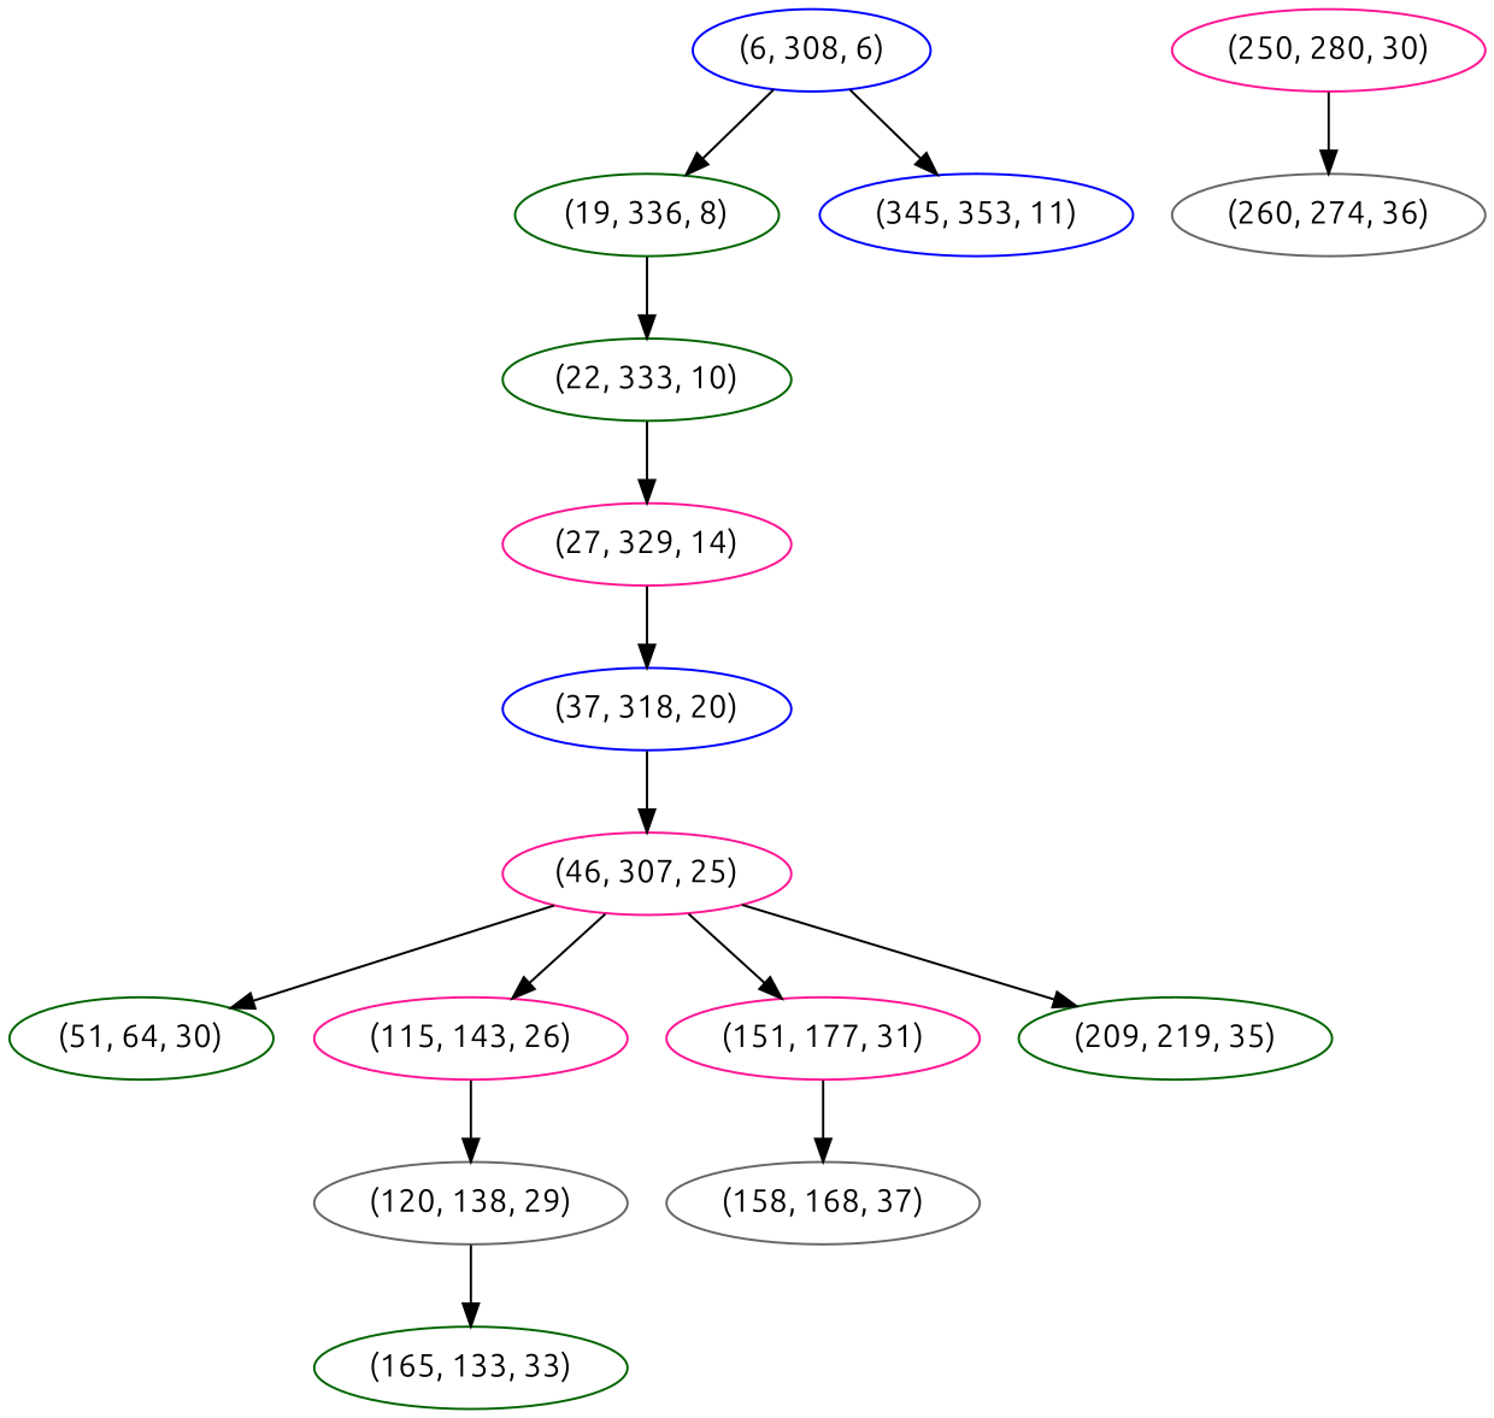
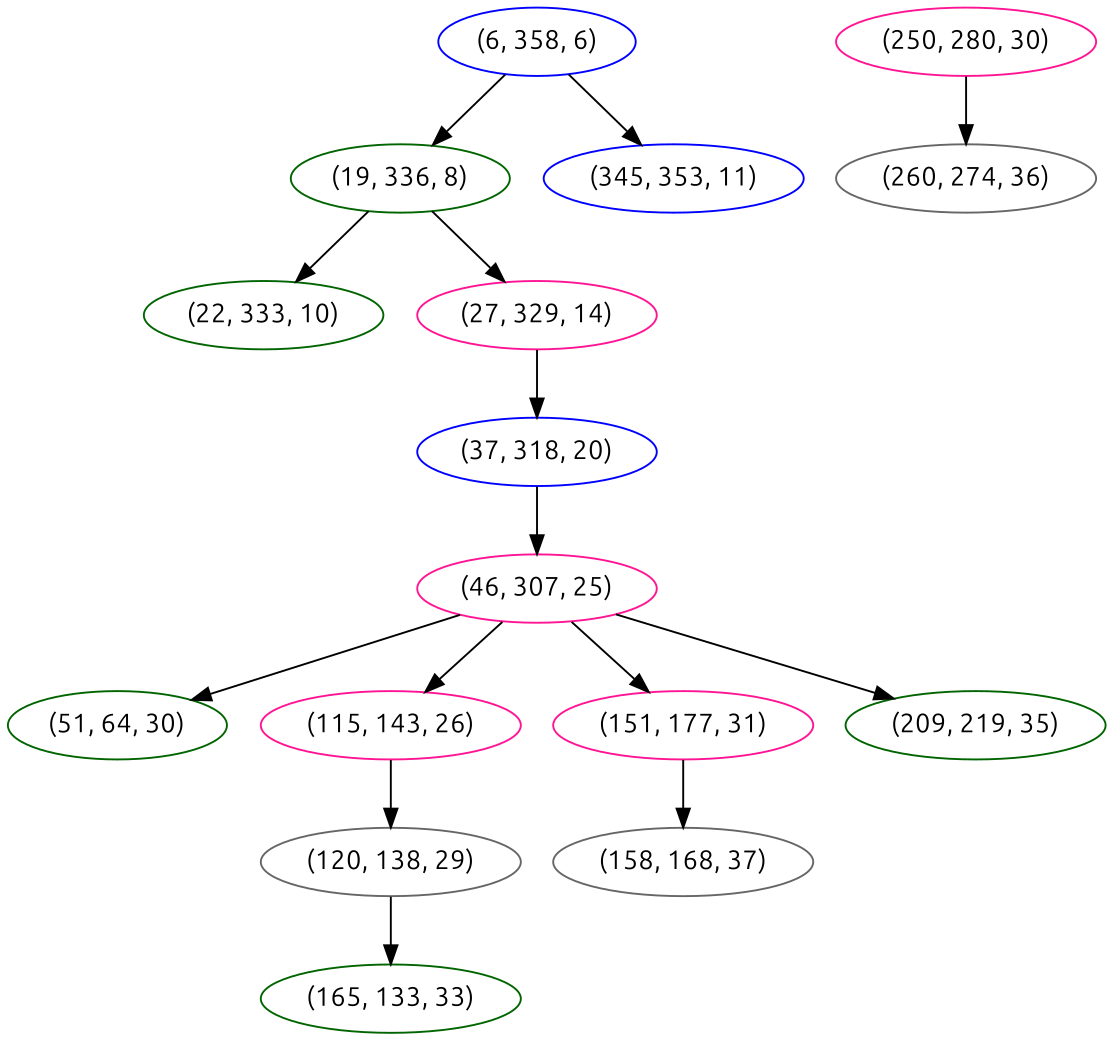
  digraph {
    fontname=Ubuntu
    node [color=darkgreen fontname=Ubuntu]
    edge [fontname=Ubuntu]
-   "(6, 358, 6)" [color=blue label="(6, 308, 6)"]
+   "(6, 358, 6)" [color=blue]
    "(19, 336, 8)"
    "(345, 353, 11)" [color=blue]
    "(22, 333, 10)"
    "(27, 329, 14)" [color=deeppink]
    "(37, 318, 20)" [color=blue]
    "(46, 307, 25)" [color=deeppink]
    "(51, 64, 30)"
    "(115, 143, 26)" [color=deeppink]
    "(151, 177, 31)" [color=deeppink]
    "(209, 219, 35)"
    "(120, 138, 29)" [color=gray40]
    "(158, 168, 37)" [color=gray40]
    "(250, 280, 30)" [color=deeppink]
    "(260, 274, 36)" [color=gray40]
    n16 [label="(165, 133, 33)"]
    "(6, 358, 6)" -> "(19, 336, 8)"
    "(6, 358, 6)" -> "(345, 353, 11)"
    "(19, 336, 8)" -> "(22, 333, 10)"
-   "(22, 333, 10)" -> "(27, 329, 14)"
+   "(19, 336, 8)" -> "(27, 329, 14)"
    "(27, 329, 14)" -> "(37, 318, 20)"
    "(37, 318, 20)" -> "(46, 307, 25)"
    "(46, 307, 25)" -> "(51, 64, 30)"
    "(46, 307, 25)" -> "(115, 143, 26)"
    "(46, 307, 25)" -> "(151, 177, 31)"
    "(46, 307, 25)" -> "(209, 219, 35)"
    "(115, 143, 26)" -> "(120, 138, 29)"
    "(151, 177, 31)" -> "(158, 168, 37)"
    "(120, 138, 29)" -> n16
    "(250, 280, 30)" -> "(260, 274, 36)"
  }
